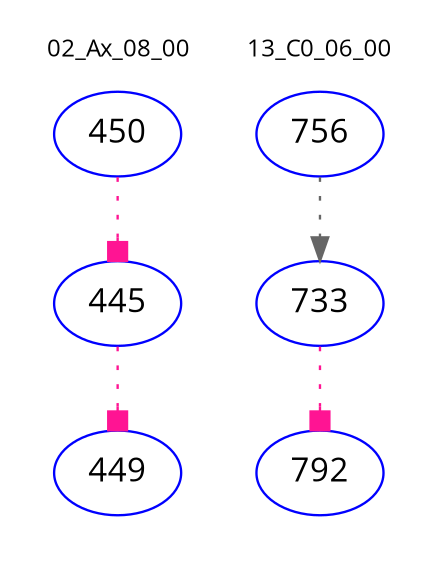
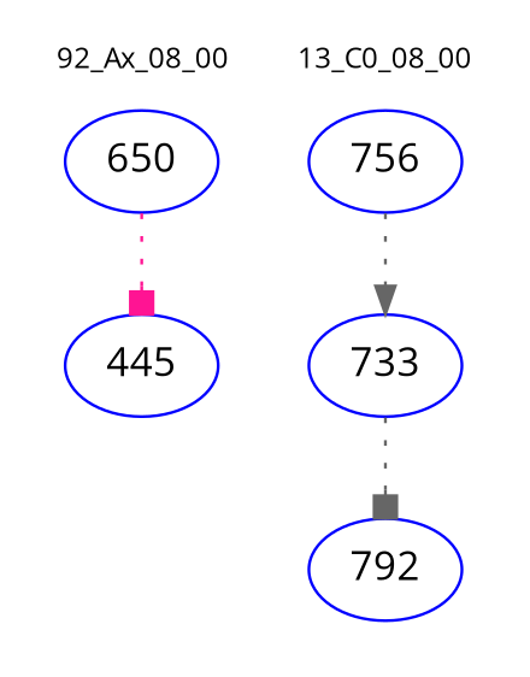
  digraph {
    fontname="Open Sans"
    node [color=blue fontname="Open Sans"]
    edge [arrowhead=box color=deeppink fontname="Open Sans" style=dotted]
-   n1 [label=450]
+   n1 [label=650]
    n2 [label=445]
-   n3 [label=449]
    n4 [label=756]
    n5 [label=733]
    n6 [label=792]
    subgraph cluster_1 {
      color=white
      fontsize=10
-     label="02_Ax_08_00"
+     label="92_Ax_08_00"
      n1
      n2
-     n3
    }
    subgraph cluster_2 {
      color=white
      fontsize=10
-     label="13_C0_06_00"
+     label="13_C0_08_00"
      n4
      n5
      n6
    }
    n1 -> n2
-   n2 -> n3
    n4 -> n5 [arrowhead=normal color=gray40]
-   n5 -> n6
+   n5 -> n6 [color=gray40]
  }
